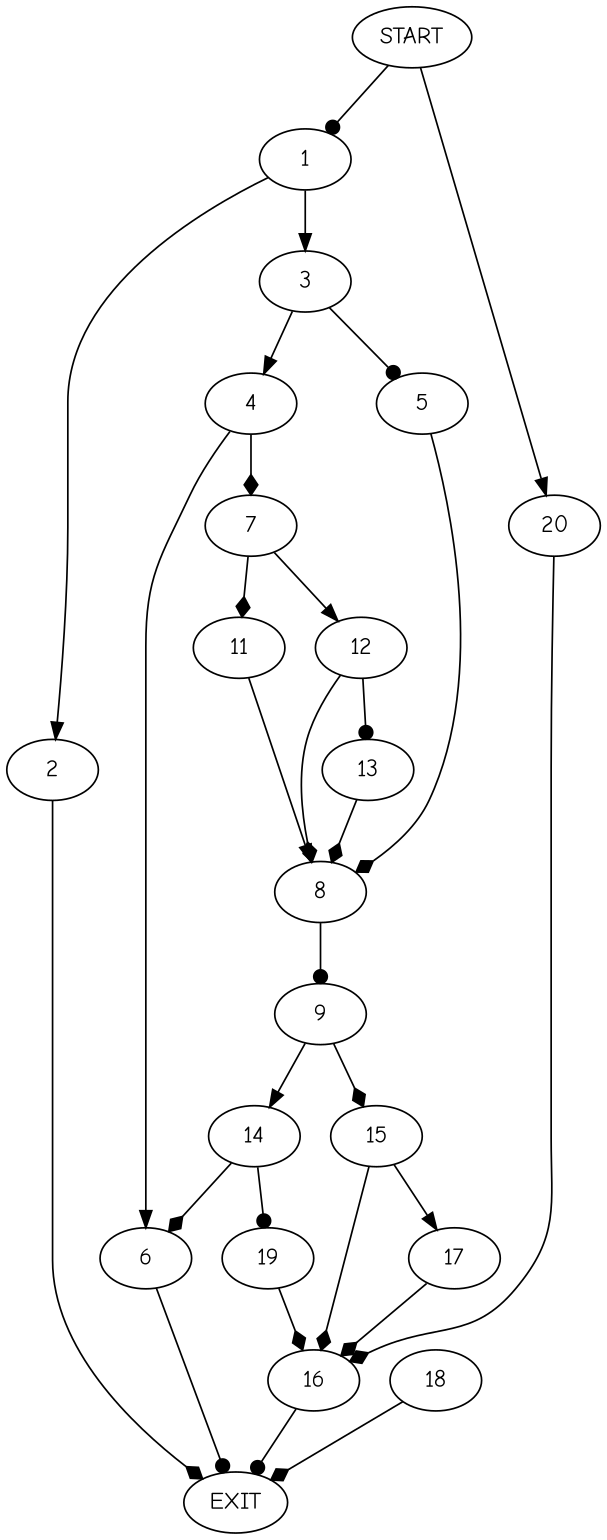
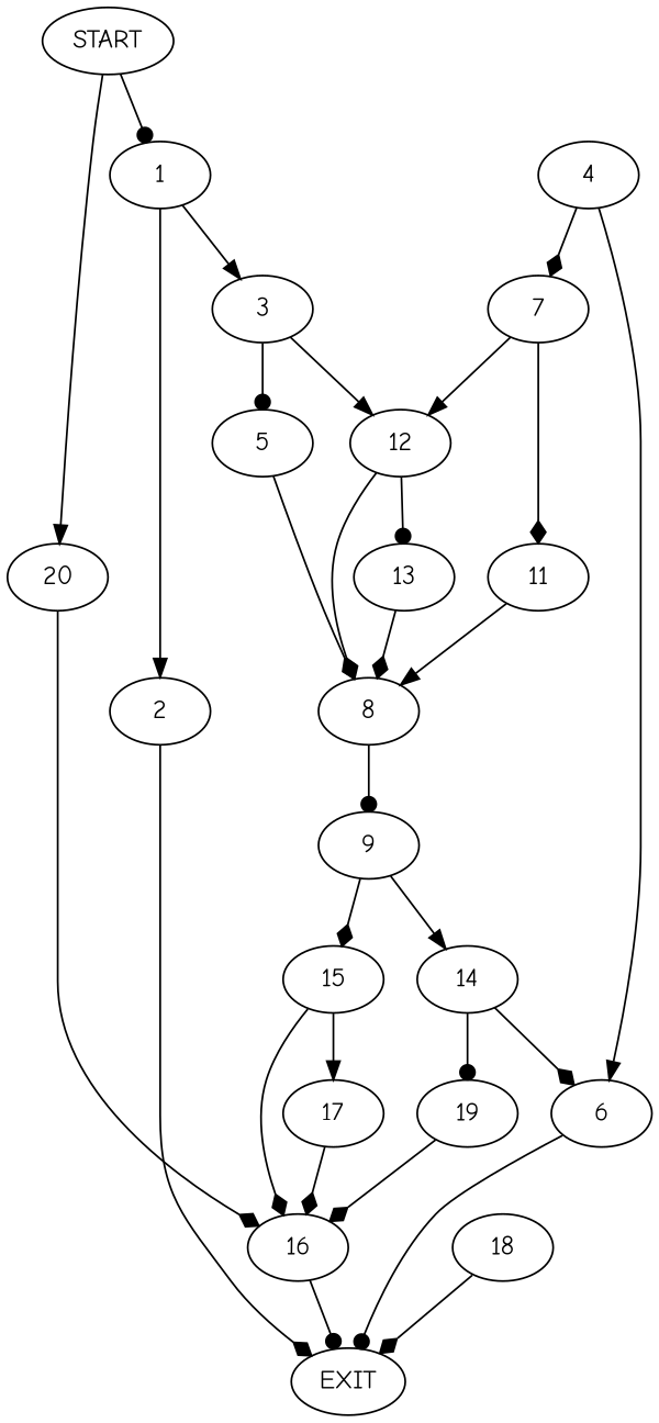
  digraph {
    fontname="Comic Neue"
    node [fontname="Comic Neue"]
    edge [arrowhead=diamond fontname="Comic Neue"]
    n1 [label=START]
    1
    20
    2
    3
    16
    n7 [label=EXIT]
    4
    5
    6
    7
    8
    11
    12
    9
    13
    14
    15
    19
    17
    18
    n1 -> 1 [arrowhead=dot]
    n1 -> 20 [arrowhead=normal]
    1 -> 2 [arrowhead=normal]
    1 -> 3 [arrowhead=normal]
    20 -> 16
    2 -> n7
-   3 -> 4 [arrowhead=normal]
+   3 -> 12 [arrowhead=normal]
    3 -> 5 [arrowhead=dot]
    16 -> n7 [arrowhead=dot]
    4 -> 6 [arrowhead=normal]
    4 -> 7
    5 -> 8
    6 -> n7 [arrowhead=dot]
    7 -> 11
    7 -> 12 [arrowhead=normal]
    8 -> 9 [arrowhead=dot]
    11 -> 8 [arrowhead=normal]
    12 -> 8
    12 -> 13 [arrowhead=dot]
    9 -> 14 [arrowhead=normal]
    9 -> 15
    13 -> 8
    14 -> 6
    14 -> 19 [arrowhead=dot]
    15 -> 16
    15 -> 17 [arrowhead=normal]
    19 -> 16
    17 -> 16
    18 -> n7
  }
